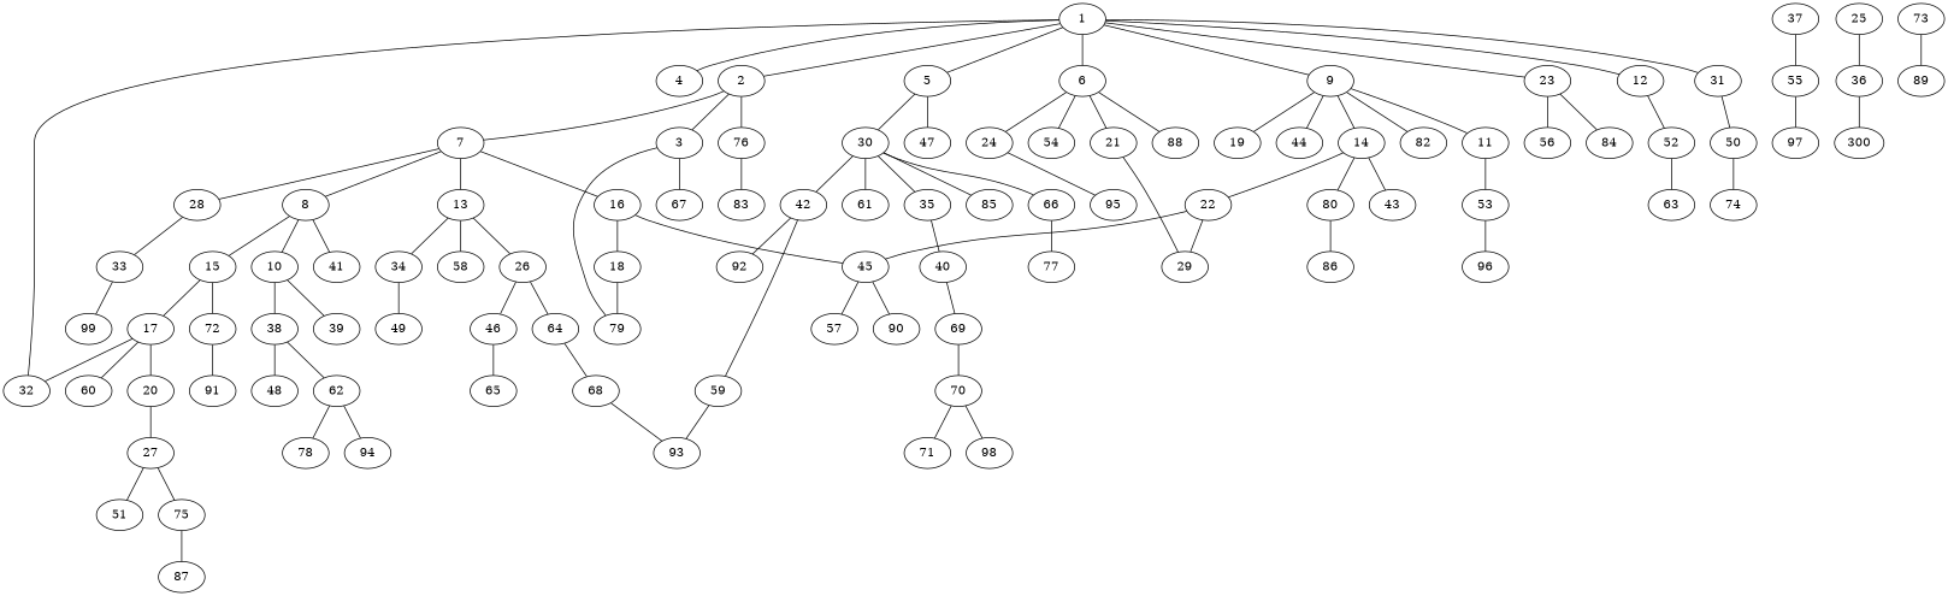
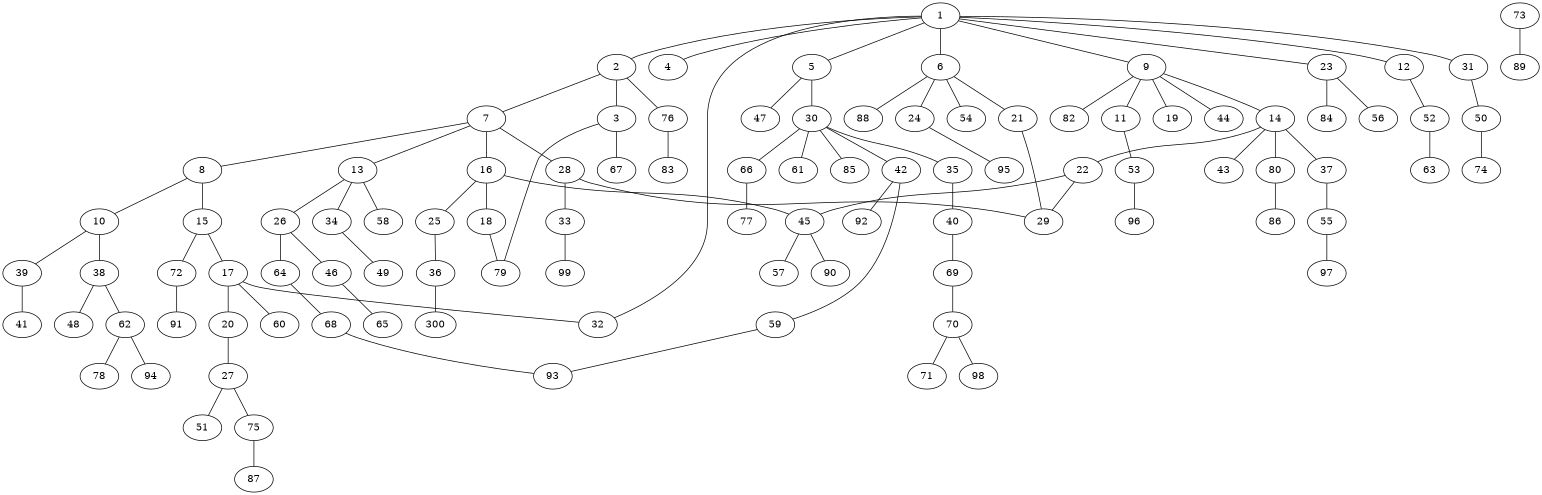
  graph {
    1
    2
    4
    5
    6
    9
    12
    23
    31
    32
    3
    7
    76
    30
    47
    21
    24
    54
    88
    11
    14
    19
    44
    82
    52
    56
    84
    50
    67
    79
    8
    13
    16
    28
    83
    35
    42
    61
    66
    85
    29
    95
    53
    22
    37
    43
    80
    63
    74
    10
    15
    41
    26
    34
    58
    18
    25
    45
    33
    40
    59
    92
    77
    38
    39
    17
    72
    46
    64
    49
    36
    57
    90
    99
    48
    62
    20
    60
    91
    96
    55
    86
    78
    94
    65
    68
    73
    89
    97
    27
    n91 [label=300]
    51
    75
    87
    93
    69
    70
    71
    98
    1 -- 2
    1 -- 4
    1 -- 5
    1 -- 6
    1 -- 9
    1 -- 12
    1 -- 23
    1 -- 31
    1 -- 32
    2 -- 3
    2 -- 7
    2 -- 76
    5 -- 30
    5 -- 47
    6 -- 21
    6 -- 24
    6 -- 54
    6 -- 88
    9 -- 11
    9 -- 14
    9 -- 19
    9 -- 44
    9 -- 82
    12 -- 52
    23 -- 56
    23 -- 84
    31 -- 50
    3 -- 67
    3 -- 79
    7 -- 8
    7 -- 13
    7 -- 16
    7 -- 28
    76 -- 83
    30 -- 35
    30 -- 42
    30 -- 61
    30 -- 66
    30 -- 85
    21 -- 29
    24 -- 95
    11 -- 53
    14 -- 22
+   14 -- 37
    14 -- 43
    14 -- 80
    52 -- 63
    50 -- 74
    8 -- 10
    8 -- 15
-   8 -- 41
+   39 -- 41
    13 -- 26
    13 -- 34
    13 -- 58
    16 -- 18
+   16 -- 25
    16 -- 45
+   28 -- 29
    28 -- 33
    35 -- 40
    42 -- 59
    42 -- 92
    66 -- 77
    53 -- 96
    22 -- 29
    22 -- 45
    37 -- 55
    80 -- 86
    10 -- 38
    10 -- 39
    15 -- 17
    15 -- 72
    26 -- 46
    26 -- 64
    34 -- 49
    18 -- 79
    25 -- 36
    45 -- 57
    45 -- 90
    33 -- 99
    40 -- 69
    59 -- 93
    38 -- 48
    38 -- 62
    17 -- 32
    17 -- 20
    17 -- 60
    72 -- 91
    46 -- 65
    64 -- 68
    36 -- n91
    62 -- 78
    62 -- 94
    20 -- 27
    55 -- 97
    68 -- 93
    73 -- 89
    27 -- 51
    27 -- 75
    75 -- 87
    69 -- 70
    70 -- 71
    70 -- 98
  }
